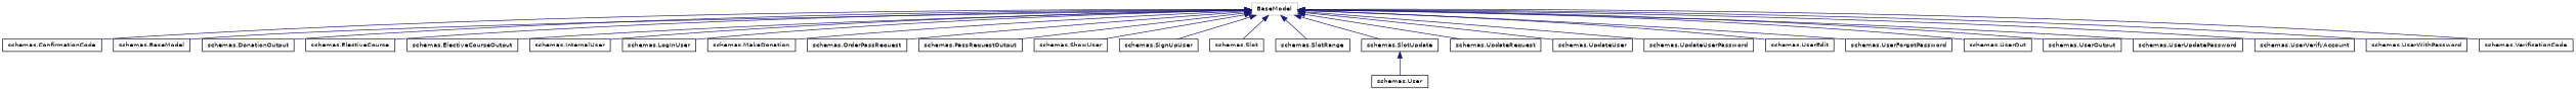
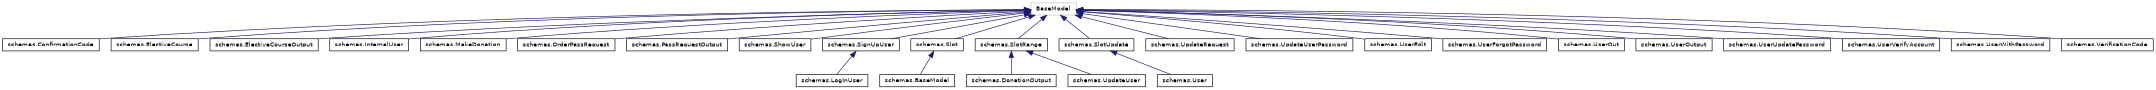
  digraph {
    rankdir=TB
    node [color=black fillcolor=white fontname=Helvetica fontsize=10 shape=record style=filled]
    edge [color=midnightblue dir=back fontname=Helvetica fontsize=10 labelfontname=Helvetica labelfontsize=10 style=solid]
    n1 [color=grey75 height=0.2 label=BaseModel width=0.4]
    n2 [height=0.2 label="schemas.ConfirmationCode" width=0.4]
    n3 [height=0.2 label="schemas.BaseModel" width=0.4]
    n4 [height=0.2 label="schemas.DonationOutput" width=0.4]
    n5 [height=0.2 label="schemas.ElectiveCourse" width=0.4]
    n6 [height=0.2 label="schemas.ElectiveCourseOutput" width=0.4]
    n7 [height=0.2 label="schemas.InternalUser" width=0.4]
    n8 [height=0.2 label="schemas.LogInUser" width=0.4]
    n9 [height=0.2 label="schemas.MakeDonation" width=0.4]
    n10 [height=0.2 label="schemas.OrderPassRequest" width=0.4]
    n11 [height=0.2 label="schemas.PassRequestOutput" width=0.4]
    n12 [height=0.2 label="schemas.ShowUser" width=0.4]
    n13 [height=0.2 label="schemas.SignUpUser" width=0.4]
    n14 [height=0.2 label="schemas.Slot" width=0.4]
    n15 [height=0.2 label="schemas.SlotRange" width=0.4]
    n16 [height=0.2 label="schemas.SlotUpdate" width=0.4]
    n17 [height=0.2 label="schemas.UpdateRequest" width=0.4]
    n18 [height=0.2 label="schemas.UpdateUser" width=0.4]
    n19 [height=0.2 label="schemas.UpdateUserPassword" width=0.4]
    n20 [height=0.2 label="schemas.UserEdit" width=0.4]
    n21 [height=0.2 label="schemas.UserForgotPassword" width=0.4]
    n22 [height=0.2 label="schemas.UserOut" width=0.4]
    n23 [height=0.2 label="schemas.UserOutput" width=0.4]
    n24 [height=0.2 label="schemas.UserUpdatePassword" width=0.4]
    n25 [height=0.2 label="schemas.UserVerifyAccount" width=0.4]
    n26 [height=0.2 label="schemas.UserWithPassword" width=0.4]
    n27 [height=0.2 label="schemas.VerificationCode" width=0.4]
    n28 [height=0.2 label="schemas.User" width=0.4]
    n1 -> n2
-   n1 -> n3
-   n1 -> n4
+   n14 -> n3
+   n15 -> n4
    n1 -> n5
    n1 -> n6
    n1 -> n7
-   n1 -> n8
+   n13 -> n8
    n1 -> n9
    n1 -> n10
    n1 -> n11
    n1 -> n12
    n1 -> n13
    n1 -> n14
    n1 -> n15
    n1 -> n16
    n1 -> n17
-   n1 -> n18
+   n15 -> n18
    n1 -> n19
    n1 -> n20
    n1 -> n21
    n1 -> n22
    n1 -> n23
    n1 -> n24
    n1 -> n25
    n1 -> n26
    n1 -> n27
    n16 -> n28
  }
